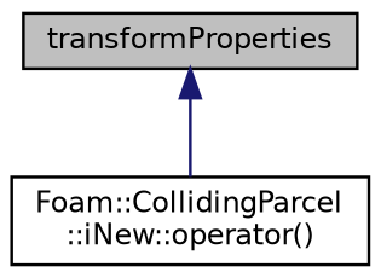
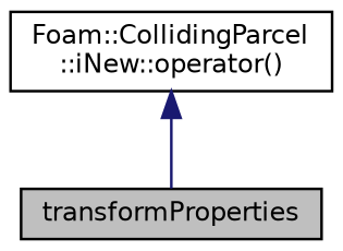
  digraph {
    rankdir=TB
    node [color=black fontname=Helvetica fontsize=10 shape=record]
    n1 [fillcolor=grey75 fontcolor=black height=0.2 label=transformProperties style=filled width=0.4]
    n2 [height=0.2 label="Foam::CollidingParcel\l::iNew::operator()" width=0.4]
-   n1 -> n2 [color=midnightblue dir=back fontname=Helvetica fontsize=10 labelfontname=Helvetica labelfontsize=10 style=solid]
+   n2 -> n1 [color=midnightblue dir=back fontname=Helvetica fontsize=10 labelfontname=Helvetica labelfontsize=10 style=solid]
  }
